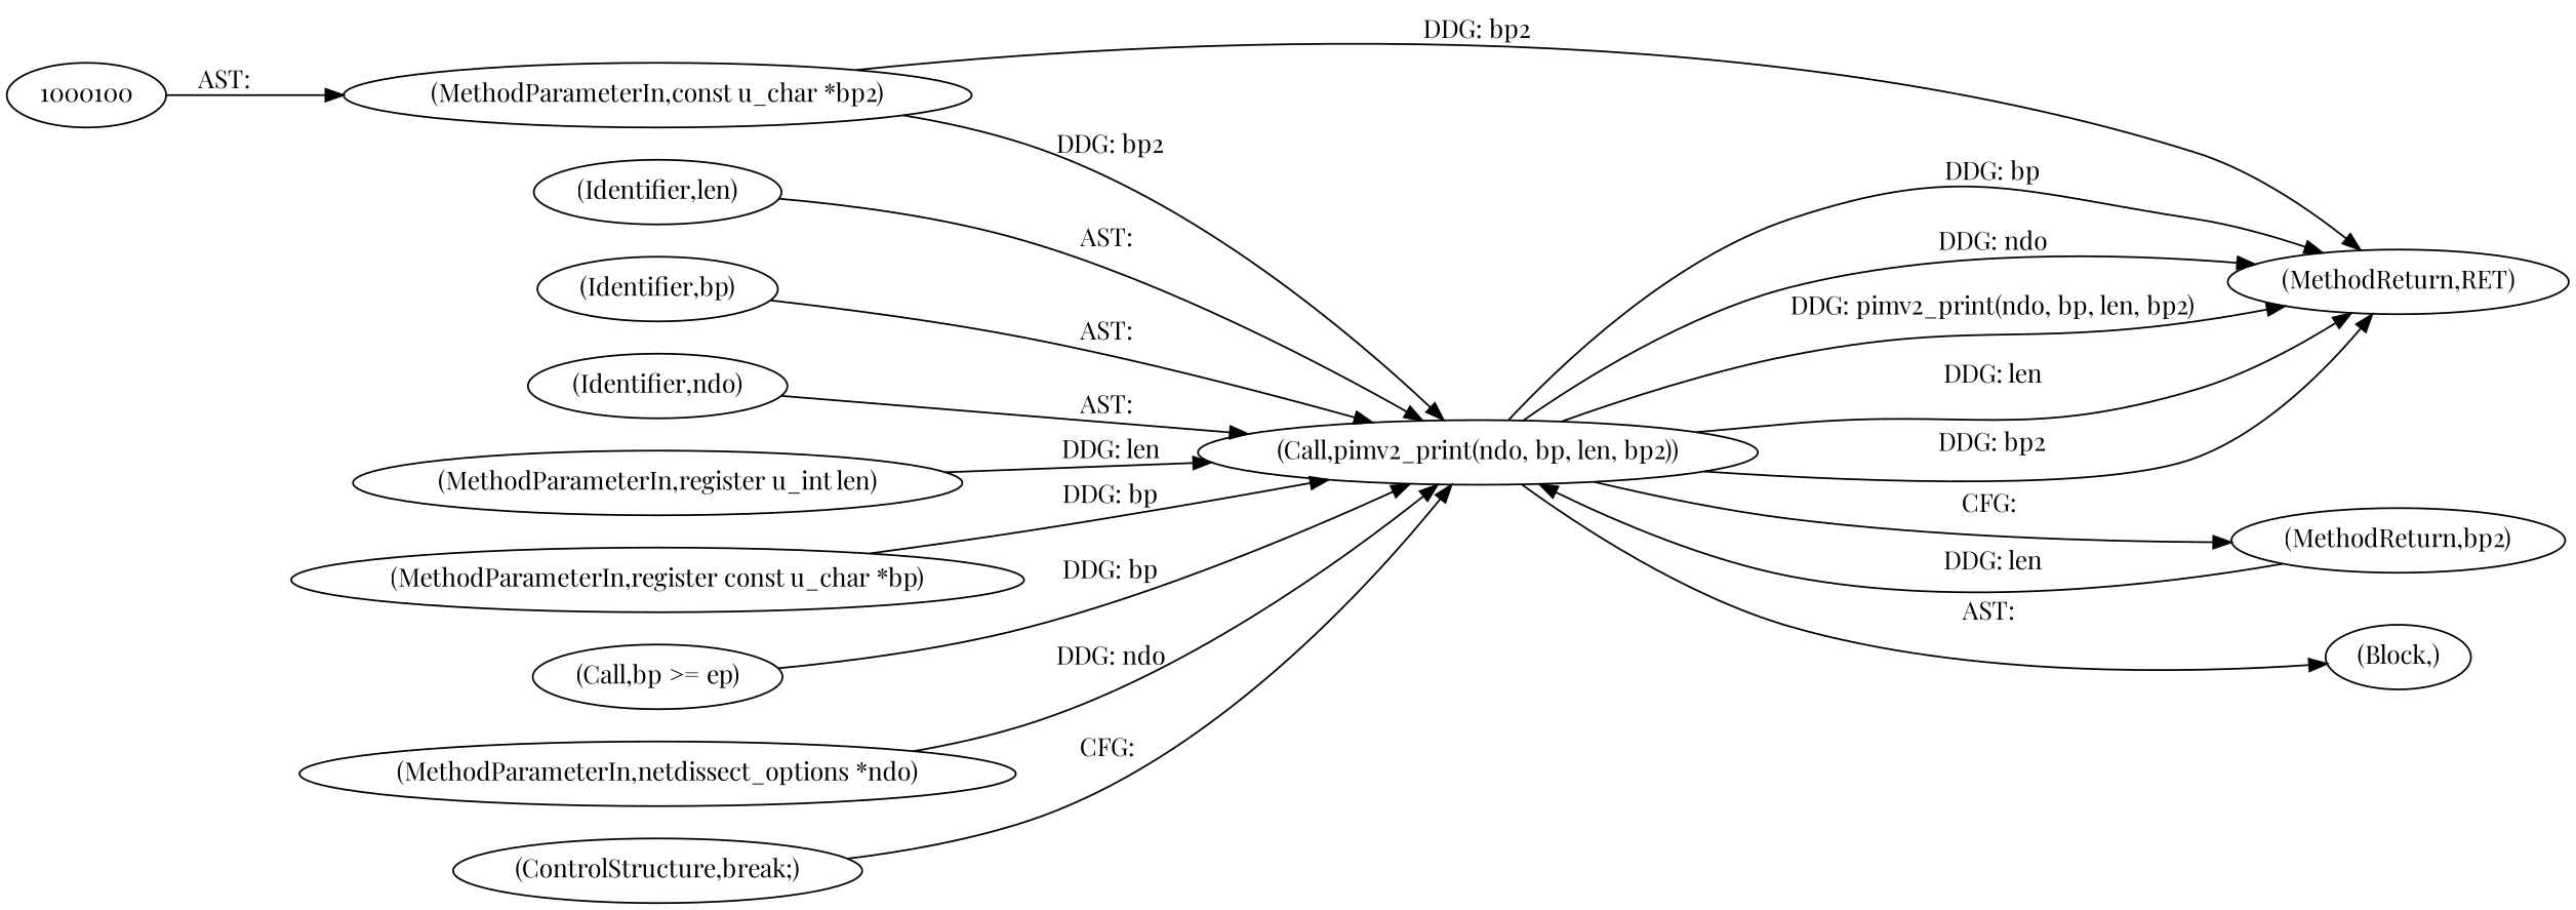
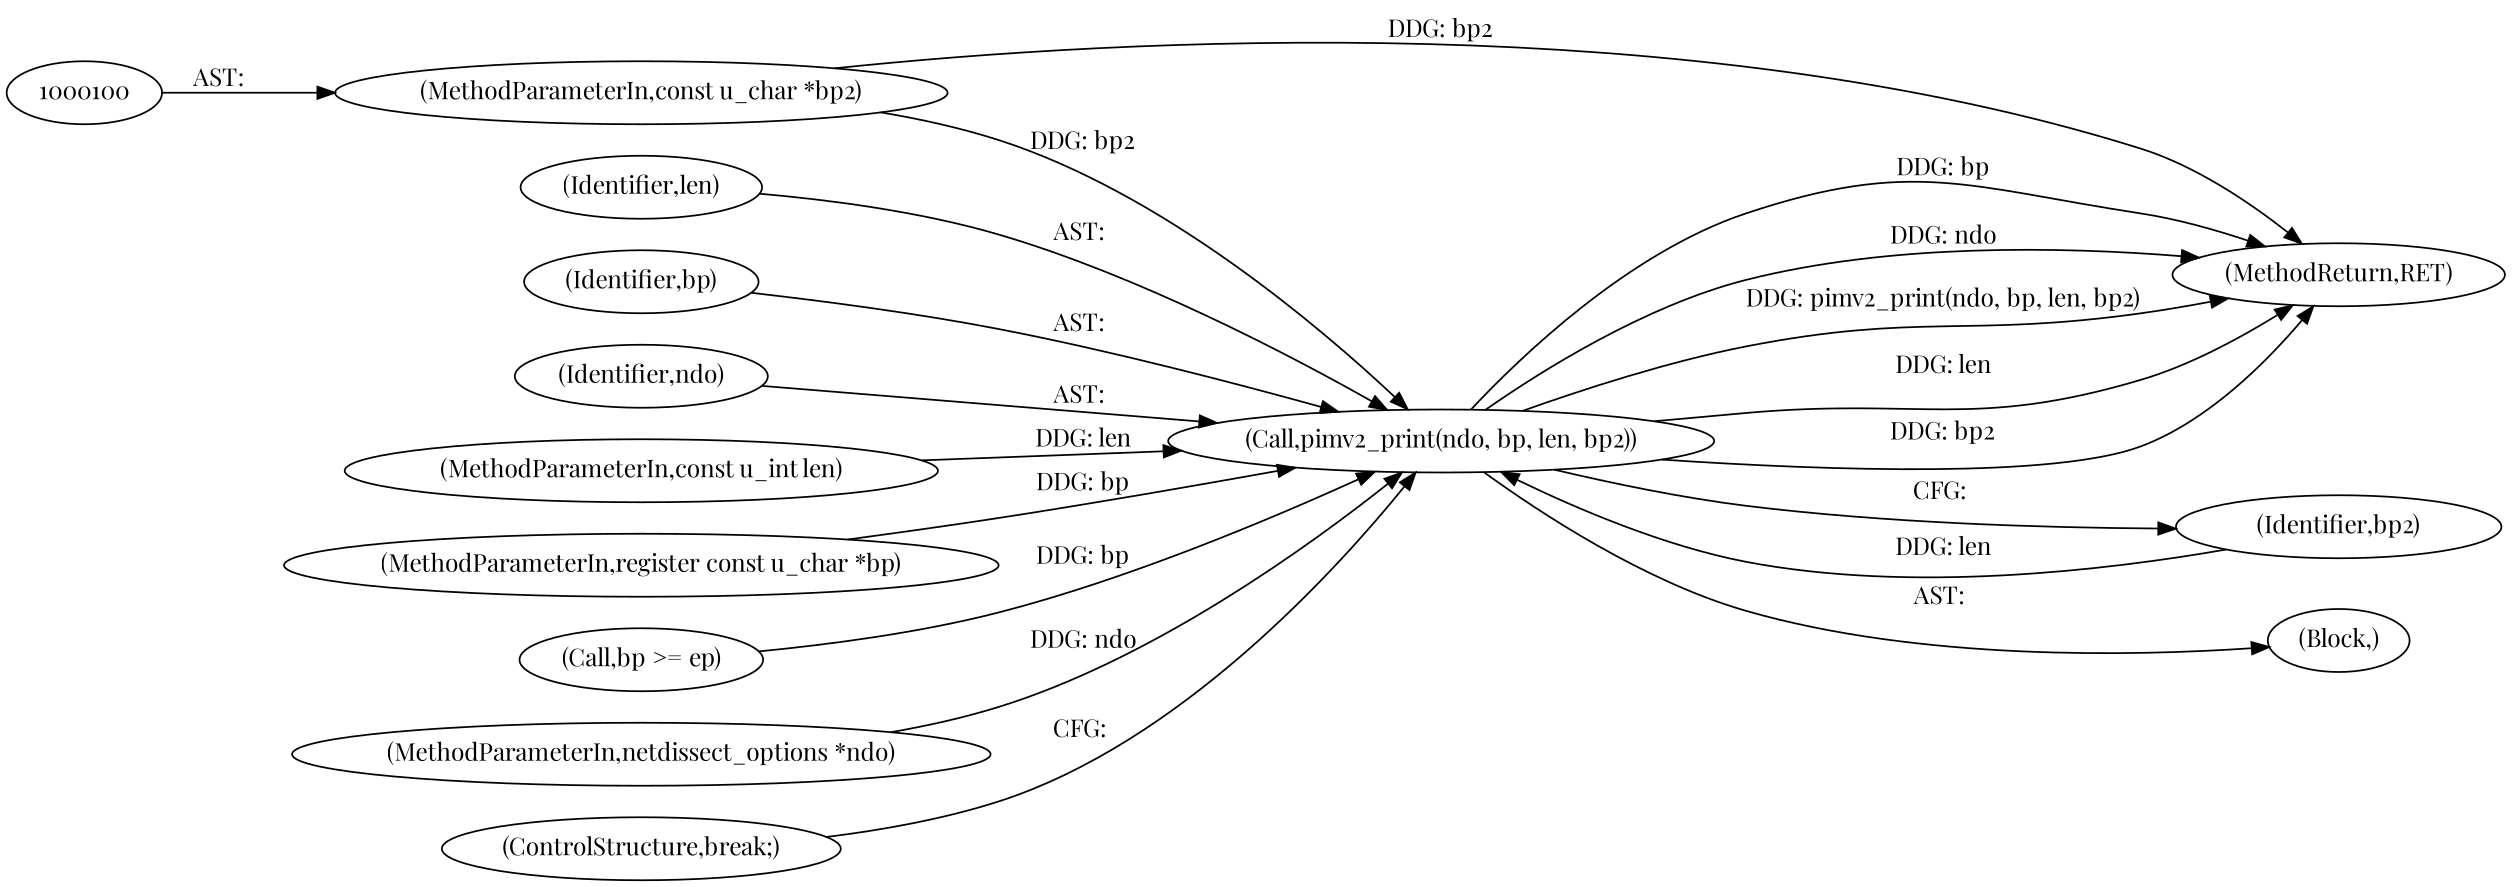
  digraph {
    fontname="Playfair Display"
    rankdir=LR
    node [fontname="Playfair Display"]
    edge [fontname="Playfair Display"]
    n1 [label="(MethodParameterIn,const u_char *bp2)"]
    n2 [label="(Call,pimv2_print(ndo, bp, len, bp2))"]
    n3 [label="(MethodReturn,RET)"]
-   n4 [label="(MethodReturn,bp2)"]
+   n4 [label="(Identifier,bp2)"]
    n5 [label="(Block,)"]
    1000100
    n7 [label="(Identifier,len)"]
    n8 [label="(Identifier,bp)"]
    n9 [label="(Identifier,ndo)"]
-   n10 [label="(MethodParameterIn,register u_int len)"]
+   n10 [label="(MethodParameterIn,const u_int len)"]
    n11 [label="(MethodParameterIn,register const u_char *bp)"]
    n12 [label="(Call,bp >= ep)"]
    n13 [label="(MethodParameterIn,netdissect_options *ndo)"]
    n14 [label="(ControlStructure,break;)"]
    n1 -> n2 [label="DDG: bp2"]
    n1 -> n3 [label="DDG: bp2"]
    n2 -> n3 [label="DDG: bp"]
    n2 -> n3 [label="DDG: ndo"]
    n2 -> n3 [label="DDG: pimv2_print(ndo, bp, len, bp2)"]
    n2 -> n3 [label="DDG: len"]
    n2 -> n3 [label="DDG: bp2"]
    n2 -> n4 [label="CFG: "]
    n2 -> n5 [label="AST: "]
    n4 -> n2 [label="DDG: len"]
    1000100 -> n1 [label="AST: "]
    n7 -> n2 [label="AST: "]
    n8 -> n2 [label="AST: "]
    n9 -> n2 [label="AST: "]
    n10 -> n2 [label="DDG: len"]
    n11 -> n2 [label="DDG: bp"]
    n12 -> n2 [label="DDG: bp"]
    n13 -> n2 [label="DDG: ndo"]
    n14 -> n2 [label="CFG: "]
  }
